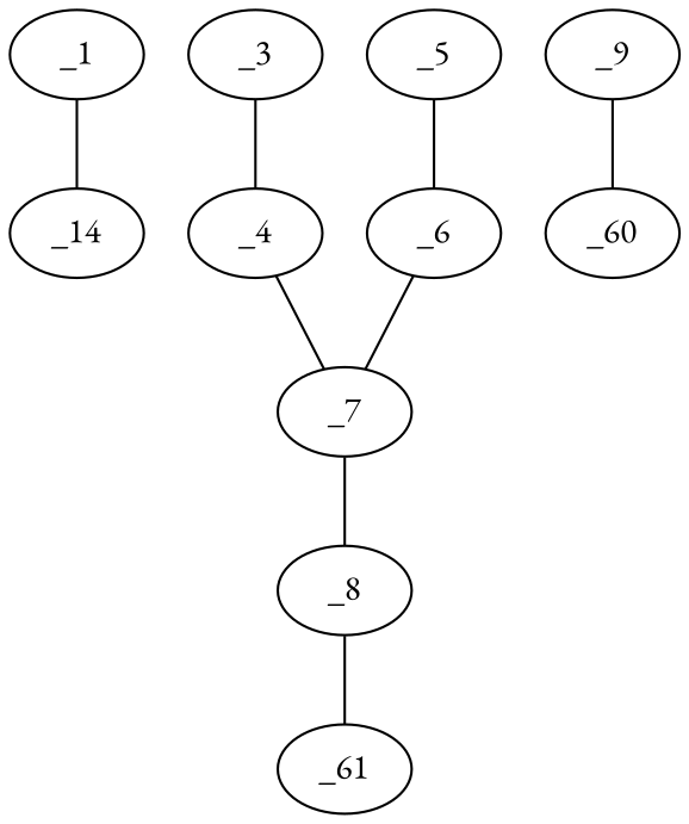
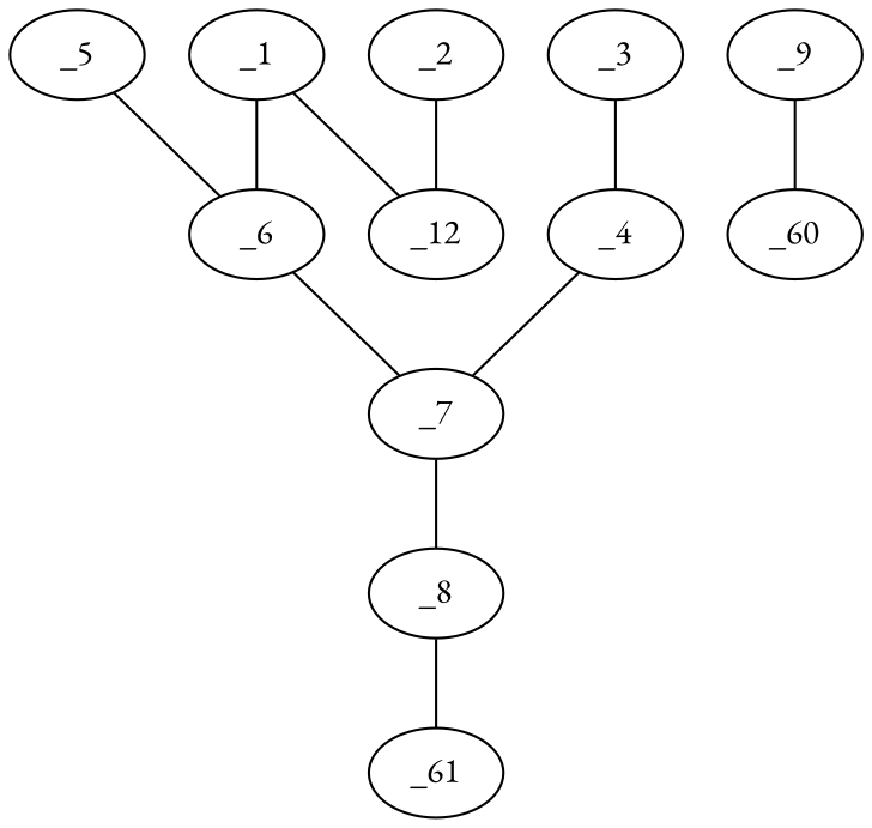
  graph {
    fontname="EB Garamond"
    node [charge=0 chem=1 fontname="EB Garamond" symbol="C  " x=4.5981 y=-1]
    edge [fontname="EB Garamond" valence=1]
    _1 [x=2.866]
    _6 [x=3.7321 y=-0.5]
-   _12 [chem=22 symbol="F  " x=2 y=-2.5 label=_14]
+   _12 [chem=22 symbol="F  " x=2 y=-2.5]
+   _2 [x=2.866 y=-2]
    _7 [x=3.7321 y=0.5]
    _3 [x=3.7321 y=-2.5]
    _4 [y=-2]
    _8 [y=1]
    _5
    n10 [label=_61 x=5.4641 y=0.5]
    _9 [y=2]
    n12 [chem=2 label=_60 symbol="O  " x=5.4641 y=2.5]
+   _1 -- _6 [valence=2]
    _1 -- _12
    _6 -- _7
+   _2 -- _12
    _7 -- _8 [valence=2]
    _3 -- _4
    _4 -- _7 [valence=2]
    _8 -- n10
    _5 -- _6
    _9 -- n12 [valence=2]
  }
